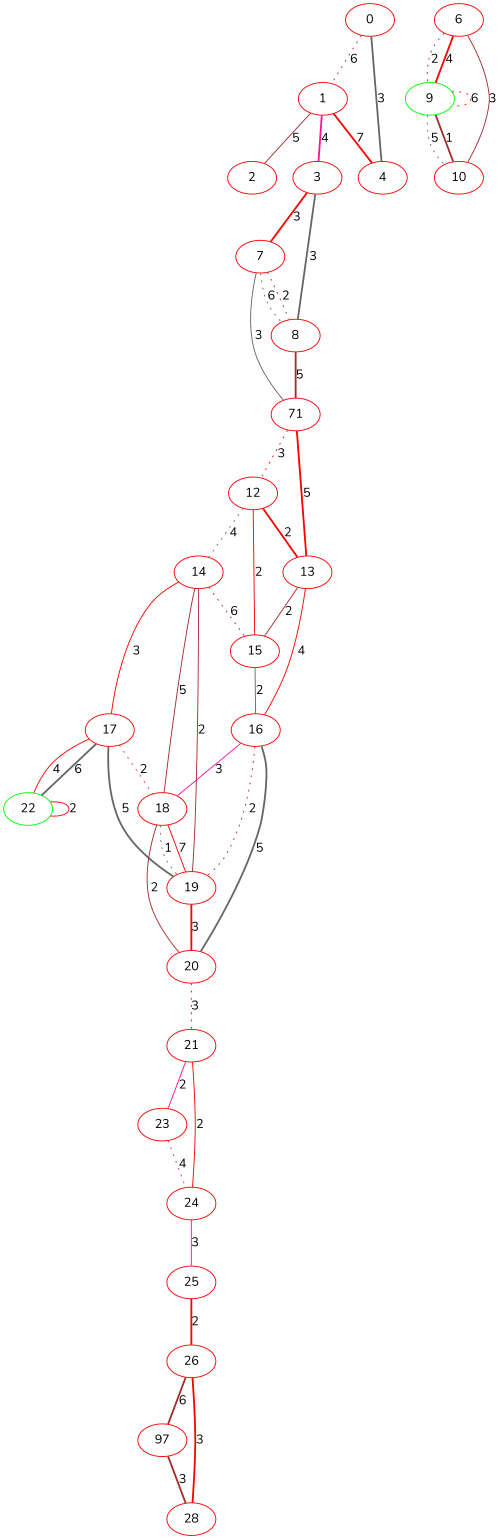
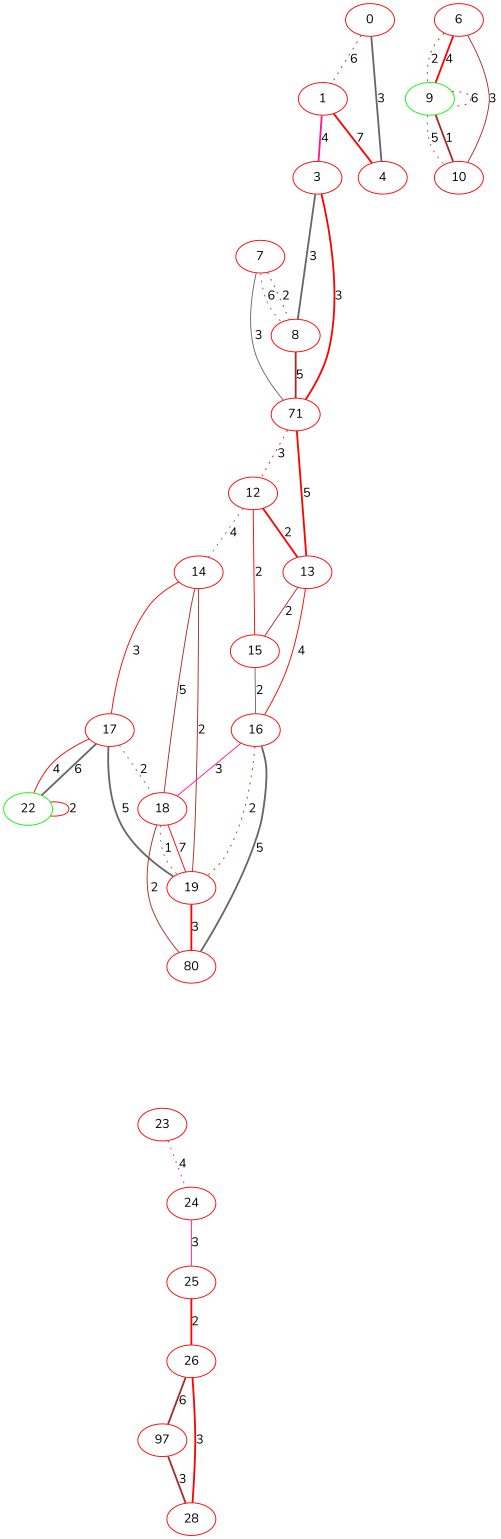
  graph {
    fontname=Nunito
    node [color=red fontname=Nunito weight=1]
    edge [color=red fontname=Nunito style=bold]
    0
    1
    4
-   2
    3
    7
    8
    n8 [label=71]
    9 [color=green weight=2]
    6
    10
    12
    13
    14
    15
    16
    17
    18
    19
-   20
+   20 [label=80]
    22 [color=green weight=2]
-   21
    23
    24
    25
    26
    n27 [label=97]
    28
    0 -- 1 [color=brown label=6 style=dotted]
    0 -- 4 [color=gray40 label=3]
    1 -- 4 [label=7]
-   1 -- 2 [color=brown label=5 style=solid]
    1 -- 3 [color=deeppink label=4]
-   3 -- 7 [label=3]
+   3 -- n8 [label=3]
    3 -- 8 [color=gray40 label=3]
    7 -- 8 [color=gray40 label=6 style=dotted]
    7 -- 8 [color=brown label=2 style=dotted]
    7 -- n8 [color=gray40 label=3 style=solid]
    8 -- n8 [color=brown label=5]
    n8 -- 12 [label=3 style=dotted]
    n8 -- 13 [label=5]
    9 -- 9 [label=6 style=dotted]
    9 -- 10 [color=gray40 label=5 style=dotted]
    9 -- 10 [color=brown label=1]
    6 -- 9 [color=brown label=2 style=dotted]
    6 -- 9 [label=4]
    6 -- 10 [color=brown label=3 style=solid]
    12 -- 13 [label=2]
    12 -- 14 [color=gray40 label=4 style=dotted]
    12 -- 15 [label=2 style=solid]
    13 -- 15 [color=brown label=2 style=solid]
    13 -- 16 [label=4 style=solid]
-   14 -- 15 [color=brown label=6 style=dotted]
    14 -- 17 [label=3 style=solid]
    14 -- 18 [color=brown label=5 style=solid]
    14 -- 19 [color=brown label=2 style=solid]
    15 -- 16 [color=gray40 label=2 style=solid]
    16 -- 18 [color=deeppink label=3 style=solid]
    16 -- 19 [color=brown label=2 style=dotted]
    16 -- 20 [color=gray40 label=5]
-   17 -- 18 [color=deeppink label=2 style=dotted]
+   17 -- 18 [color=gray40 label=2 style=dotted]
    17 -- 19 [color=gray40 label=5]
    17 -- 22 [label=4 style=solid]
    17 -- 22 [color=gray40 label=6]
    18 -- 19 [label=7 style=solid]
    18 -- 19 [color=gray40 label=1 style=dotted]
    18 -- 20 [color=brown label=2 style=solid]
    19 -- 20 [label=3]
-   20 -- 21 [label=3 style=dotted]
    22 -- 22 [label=2 style=solid]
-   21 -- 23 [color=deeppink label=2 style=solid]
-   21 -- 24 [label=2 style=solid]
    23 -- 24 [color=deeppink label=4 style=dotted]
    24 -- 25 [color=deeppink label=3 style=solid]
    25 -- 26 [label=2]
    26 -- n27 [color=brown label=6]
    26 -- 28 [label=3]
    n27 -- 28 [color=brown label=3]
  }
